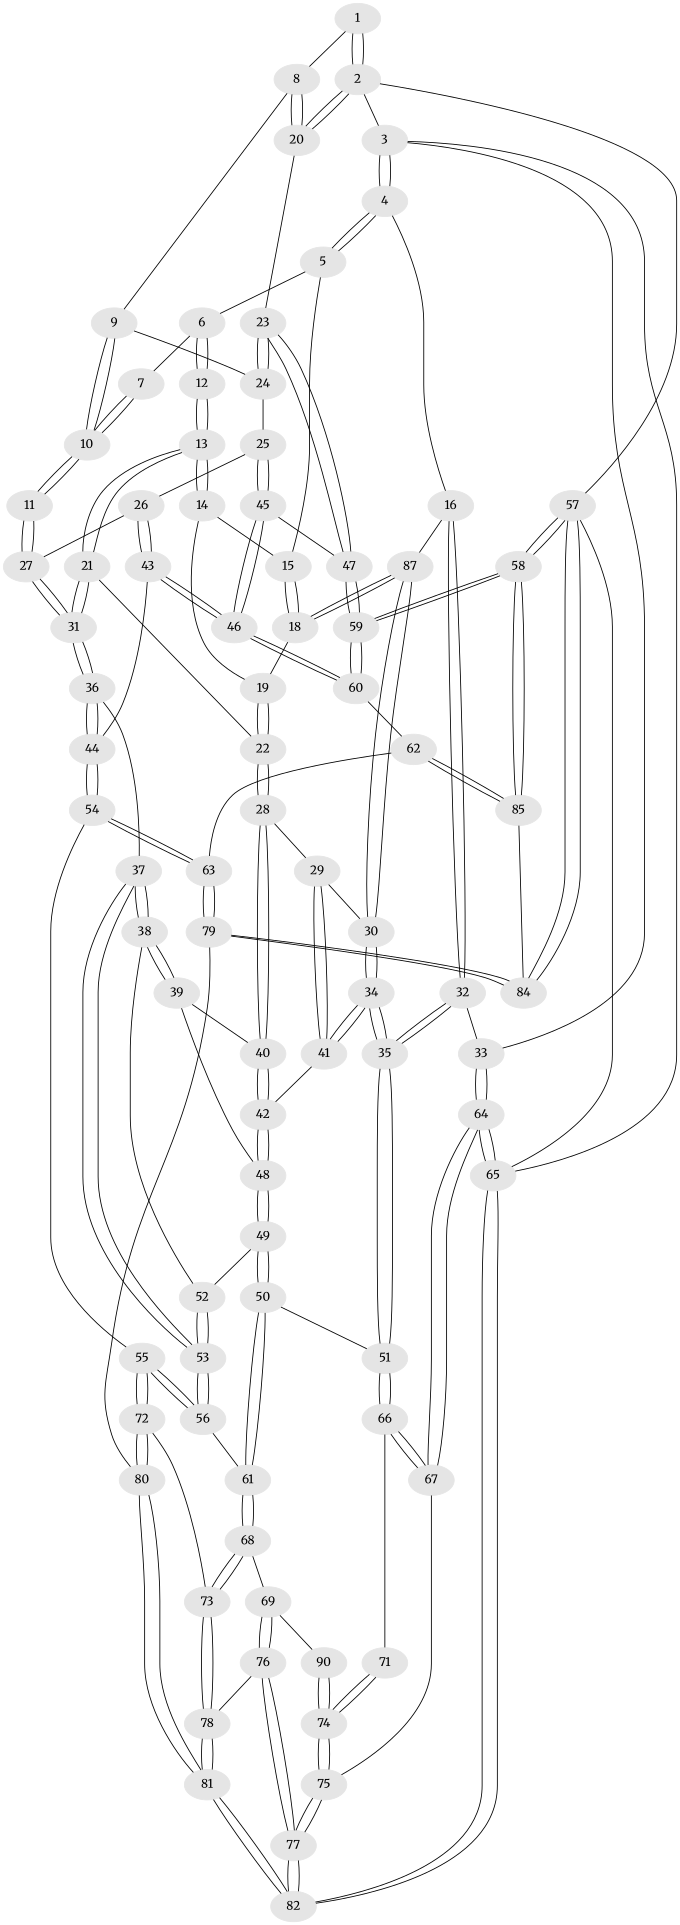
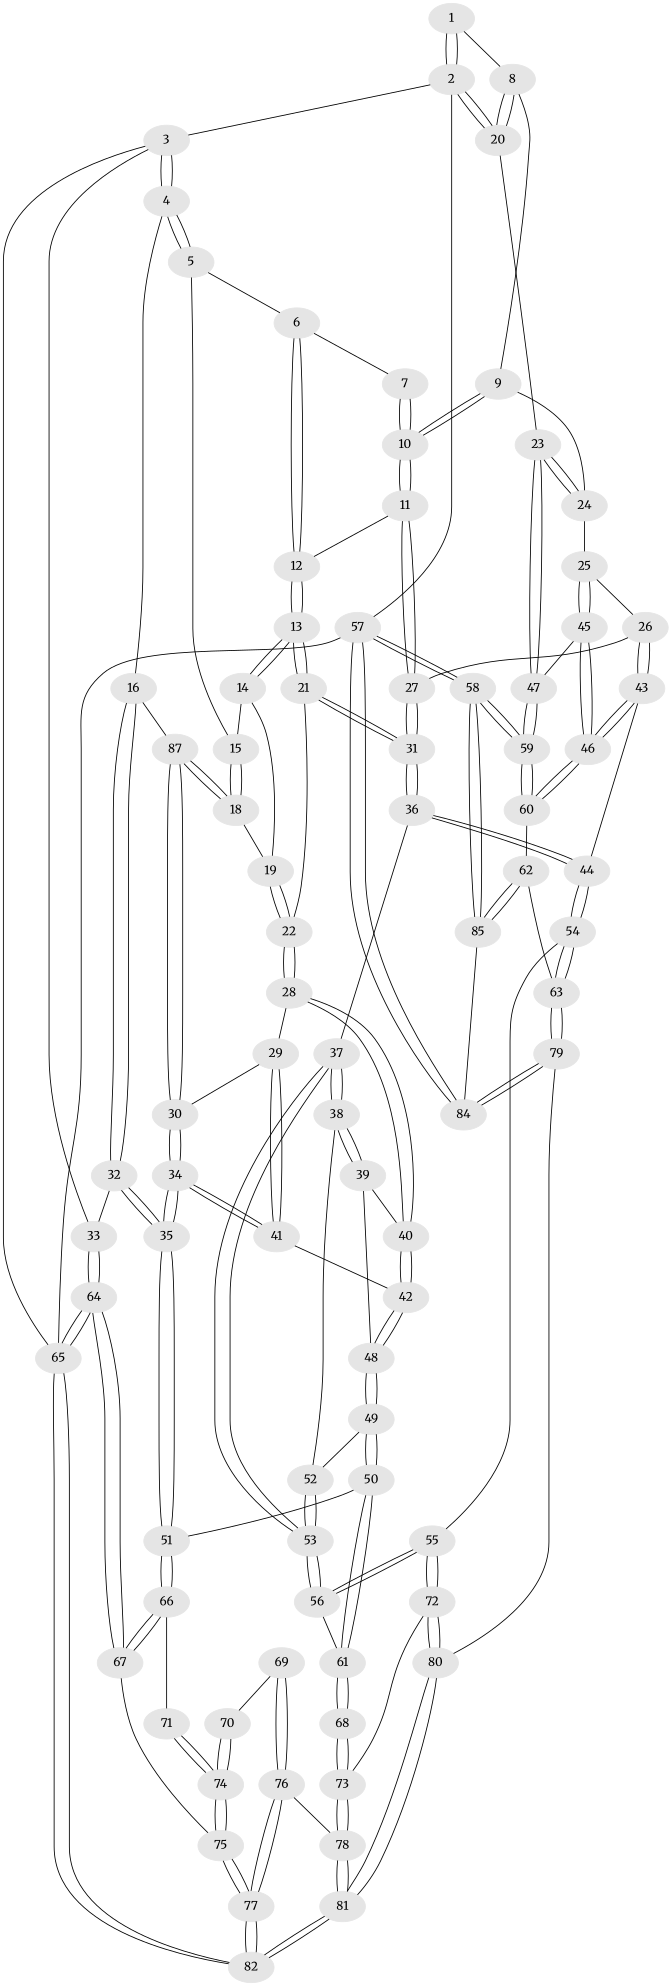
  graph {
    fontname=Merriweather
    node [color=gray90 fontname=Merriweather style=filled]
    edge [fontname=Merriweather]
    1
    2
    8
    3
    20
    57
    9
    4
    33
    65
    23
    58
    84
    5
    16
    64
    82
    6
    15
    n20 [label=87]
    32
    7
    12
    18
    10
    13
    11
    24
    25
    27
    31
    14
    21
    19
    22
    30
    35
    34
    28
    47
    36
    29
    40
    59
    26
    45
    43
    46
    44
    41
    42
    37
    51
    67
    66
    38
    53
    54
    39
    52
    56
    48
    49
    60
    55
    63
    62
    50
    61
    68
    71
    72
    79
    73
    80
    n76 [label=85]
    69
    75
    74
    77
-   70 [label=90]
+   70
    76
    78
    81
    1 -- 2
    1 -- 2
    1 -- 8
    2 -- 3
    2 -- 20
    2 -- 20
    2 -- 57
    8 -- 20
    8 -- 20
    8 -- 9
    3 -- 4
    3 -- 4
    3 -- 33
    3 -- 65
    20 -- 23
    57 -- 65
    57 -- 58
    57 -- 58
    57 -- 84
    57 -- 84
    9 -- 10
    9 -- 10
    9 -- 24
    4 -- 5
    4 -- 5
    4 -- 16
    33 -- 64
    33 -- 64
    65 -- 82
    65 -- 82
    23 -- 24
    23 -- 24
    23 -- 47
    23 -- 47
    58 -- 59
    58 -- 59
    58 -- n76
    58 -- n76
    5 -- 6
    5 -- 15
    16 -- n20
    16 -- 32
    16 -- 32
    64 -- 65
    64 -- 65
    64 -- 67
    64 -- 67
    6 -- 7
    6 -- 12
    6 -- 12
    15 -- 18
    15 -- 18
    n20 -- 18
    n20 -- 18
    n20 -- 30
    n20 -- 30
    32 -- 33
    32 -- 35
    32 -- 35
    7 -- 10
    7 -- 10
    12 -- 13
    12 -- 13
    18 -- 19
    10 -- 11
    10 -- 11
    13 -- 14
    13 -- 14
    13 -- 21
    13 -- 21
+   11 -- 12
    11 -- 27
    11 -- 27
    24 -- 25
    25 -- 26
    25 -- 45
    25 -- 45
    27 -- 31
    27 -- 31
    31 -- 36
    31 -- 36
    14 -- 15
    14 -- 19
    21 -- 31
    21 -- 31
    21 -- 22
    19 -- 22
    19 -- 22
    22 -- 28
    22 -- 28
    30 -- 34
    30 -- 34
    35 -- 51
    35 -- 51
    34 -- 35
    34 -- 35
    34 -- 41
    34 -- 41
    28 -- 29
    28 -- 40
    28 -- 40
    47 -- 59
    47 -- 59
    36 -- 44
    36 -- 44
    36 -- 37
    29 -- 30
    29 -- 41
    29 -- 41
    40 -- 42
    40 -- 42
    59 -- 60
    59 -- 60
    26 -- 27
    26 -- 43
    26 -- 43
    45 -- 47
    45 -- 46
    45 -- 46
    43 -- 46
    43 -- 46
    43 -- 44
    46 -- 60
    46 -- 60
    44 -- 54
    44 -- 54
    41 -- 42
    42 -- 48
    42 -- 48
    37 -- 38
    37 -- 38
    37 -- 53
    37 -- 53
    51 -- 66
    51 -- 66
    67 -- 75
    66 -- 67
    66 -- 67
    66 -- 71
    38 -- 39
    38 -- 39
    38 -- 52
    53 -- 56
    53 -- 56
    54 -- 55
    54 -- 63
    54 -- 63
    39 -- 40
    39 -- 48
    52 -- 53
    52 -- 53
    56 -- 61
    48 -- 49
    48 -- 49
    49 -- 52
    49 -- 50
    49 -- 50
    60 -- 62
    55 -- 56
    55 -- 56
    55 -- 72
    55 -- 72
    63 -- 79
    63 -- 79
    62 -- 63
    62 -- n76
    62 -- n76
    50 -- 51
    50 -- 61
    50 -- 61
    61 -- 68
    61 -- 68
    68 -- 73
    68 -- 73
-   68 -- 69
    71 -- 74
    71 -- 74
    72 -- 73
    72 -- 80
    72 -- 80
    79 -- 84
    79 -- 84
    79 -- 80
    73 -- 78
    73 -- 78
    80 -- 81
    80 -- 81
    n76 -- 84
    69 -- 70
    69 -- 76
    69 -- 76
    75 -- 77
    75 -- 77
    74 -- 75
    74 -- 75
    77 -- 82
    77 -- 82
    70 -- 74
    70 -- 74
    76 -- 77
    76 -- 77
    76 -- 78
    78 -- 81
    78 -- 81
    81 -- 82
    81 -- 82
  }
